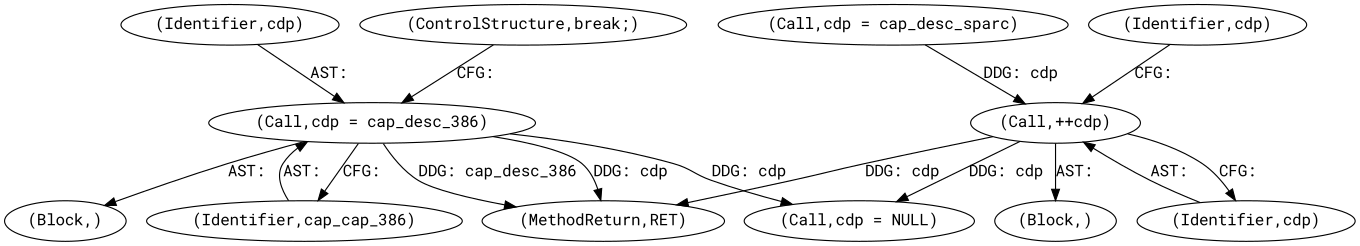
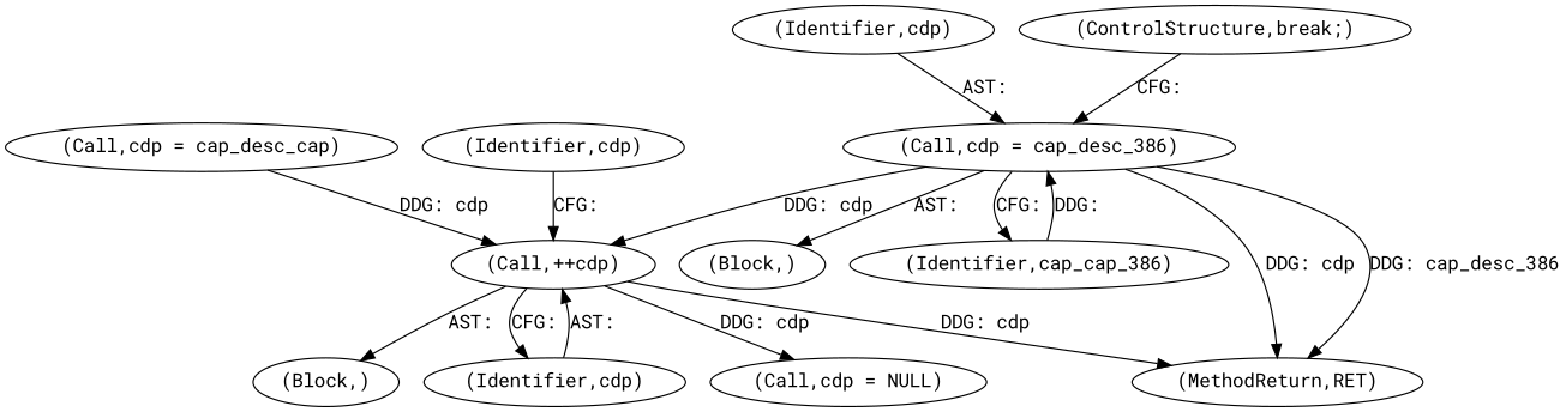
  digraph {
    fontname="Roboto Mono"
    node [fontname="Roboto Mono"]
    edge [fontname="Roboto Mono"]
    n1 [label="(Call,cdp = cap_desc_386)"]
    n2 [label="(Call,++cdp)"]
    n3 [label="(Block,)"]
    n4 [label="(Identifier,cap_cap_386)"]
    n5 [label="(MethodReturn,RET)"]
    n6 [label="(Block,)"]
    n7 [label="(Identifier,cdp)"]
    n8 [label="(Call,cdp = NULL)"]
    n9 [label="(Identifier,cdp)"]
-   n10 [label="(Call,cdp = cap_desc_sparc)"]
+   n10 [label="(Call,cdp = cap_desc_cap)"]
    n11 [label="(Identifier,cdp)"]
    n12 [label="(ControlStructure,break;)"]
-   n1 -> n8 [label="DDG: cdp"]
+   n1 -> n2 [label="DDG: cdp"]
    n1 -> n3 [label="AST: "]
    n1 -> n4 [label="CFG: "]
    n1 -> n5 [label="DDG: cdp"]
    n1 -> n5 [label="DDG: cap_desc_386"]
    n2 -> n5 [label="DDG: cdp"]
    n2 -> n6 [label="AST: "]
    n2 -> n7 [label="CFG: "]
    n2 -> n8 [label="DDG: cdp"]
-   n4 -> n1 [label="AST: "]
+   n4 -> n1 [label="DDG: "]
    n7 -> n2 [label="AST: "]
    n9 -> n1 [label="AST: "]
    n10 -> n2 [label="DDG: cdp"]
    n11 -> n2 [label="CFG: "]
    n12 -> n1 [label="CFG: "]
  }
